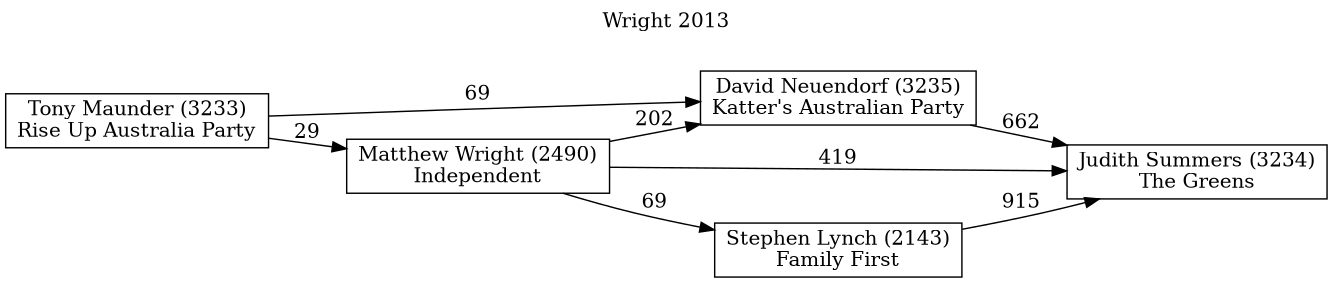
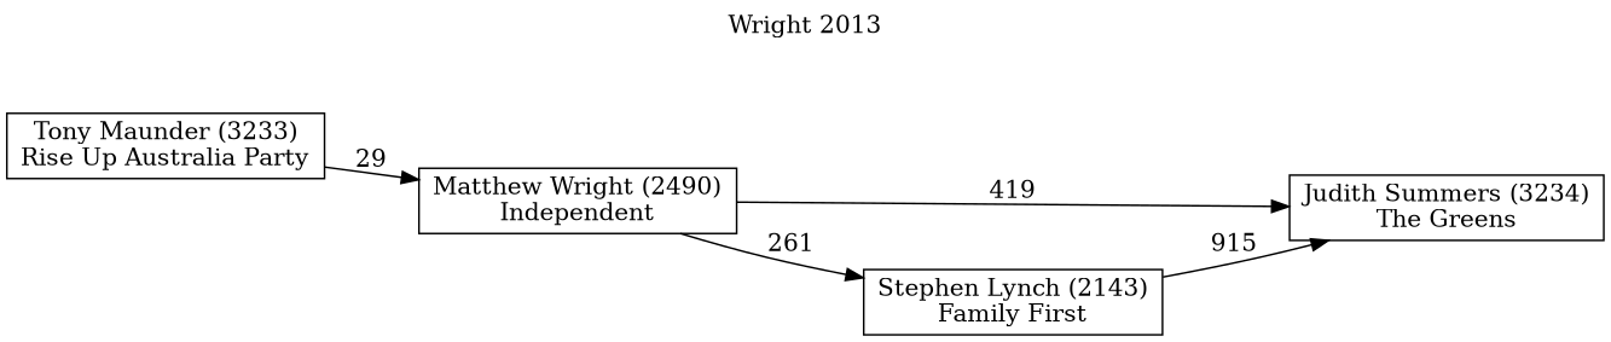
  digraph {
    label="Wright 2013"
    labelloc=t
    mclimit=10
    rankdir=LR
    node [shape=box]
-   n1 [label="David Neuendorf (3235)\nKatter's Australian Party"]
    n2 [label="Judith Summers (3234)\nThe Greens"]
    n3 [label="Matthew Wright (2490)\nIndependent"]
    n4 [label="Stephen Lynch (2143)\nFamily First"]
    n5 [label="Tony Maunder (3233)\nRise Up Australia Party"]
-   n1 -> n2 [label=662]
-   n3 -> n1 [label=202]
    n3 -> n2 [label=419]
-   n3 -> n4 [label=69]
+   n3 -> n4 [label=261]
    n4 -> n2 [label=915]
-   n5 -> n1 [label=69]
    n5 -> n3 [label=29]
  }
